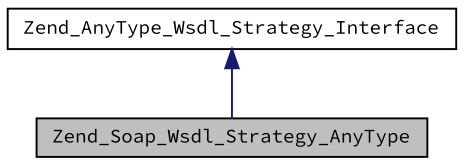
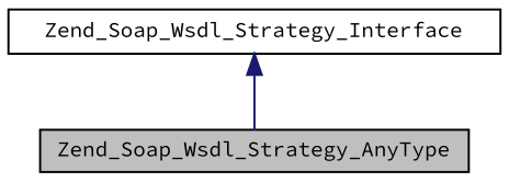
  digraph {
    fontname="Source Code Pro"
    node [color=black fontname="Source Code Pro" fontsize=10 shape=record style=filled]
    n1 [fillcolor=grey75 fontcolor=black height=0.2 label=Zend_Soap_Wsdl_Strategy_AnyType width=0.4]
-   n2 [fillcolor=white height=0.2 label=Zend_AnyType_Wsdl_Strategy_Interface width=0.4]
+   n2 [fillcolor=white height=0.2 label=Zend_Soap_Wsdl_Strategy_Interface width=0.4]
    n2 -> n1 [color=midnightblue dir=back fontname="Source Code Pro" fontsize=10 labelfontname=Helvetica labelfontsize=10 style=solid]
  }
